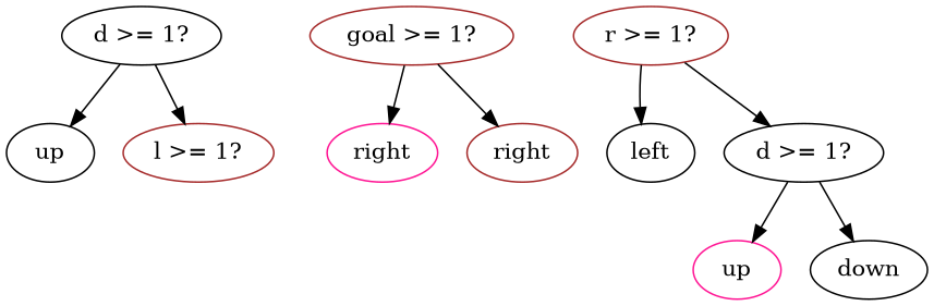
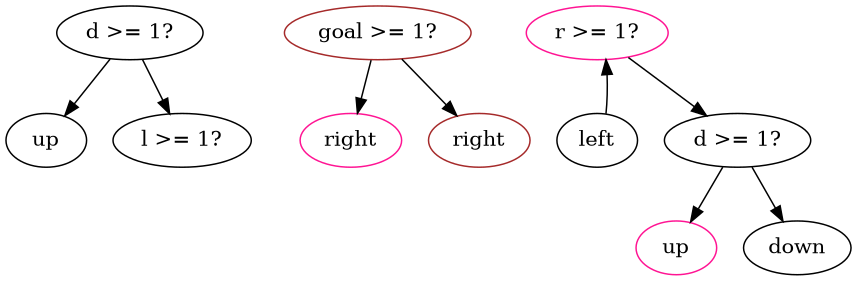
  digraph {
    node [color=black]
    n1 [label="d >= 1?"]
    n2 [label=up]
-   n3 [color=brown label="l >= 1?"]
+   n3 [label="l >= 1?"]
    n4 [color=brown label="goal >= 1?"]
    n5 [color=deeppink label=right]
    n6 [color=brown label=right]
-   n7 [color=brown label="r >= 1?"]
+   n7 [color=deeppink label="r >= 1?"]
    n8 [label=left]
    n9 [label="d >= 1?"]
    n10 [color=deeppink label=up]
    n11 [label=down]
    n1 -> n2
    n1 -> n3
    n4 -> n5
    n4 -> n6
-   n7 -> n8
+   n8 -> n7
    n7 -> n9
    n9 -> n10
    n9 -> n11
  }
